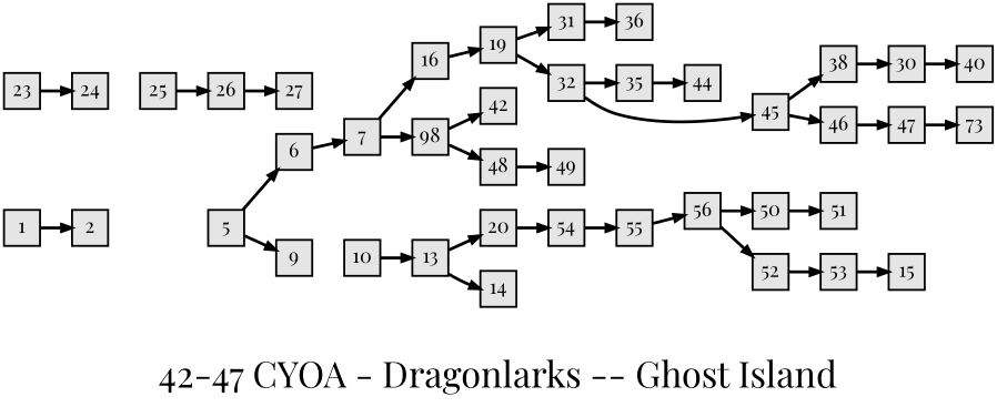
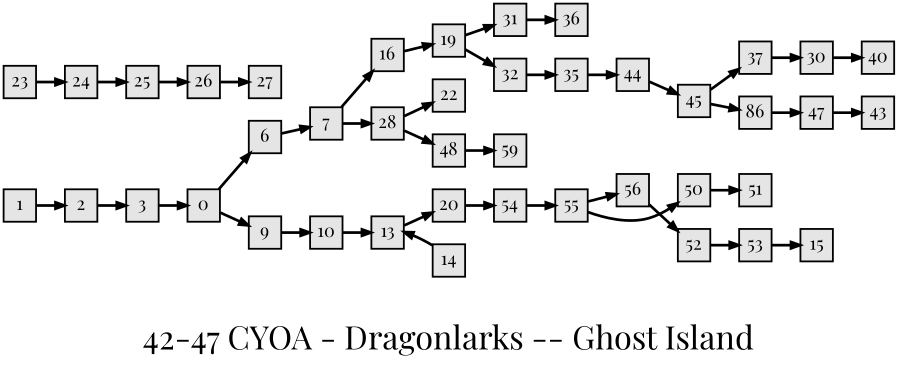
  digraph {
    fontname="Playfair Display"
    fontsize=36
    label="42-47 CYOA - Dragonlarks -- Ghost Island"
    nodesep=0.35
    ordering=out
    rankdir=LR
    ranksep=0.45
    node [fillcolor=grey90 fixedsize=true fontname="Playfair Display" fontsize=20 labelfloat=true margin="0,0" penwidth=2 regular=true shape=rect style=filled]
    edge [fontname="Playfair Display" fontsize=12 labelfloat=true penwidth=3]
    1
    2
-   5
+   3
+   5 [label=0]
    6
    9
    7
    10
    16
-   28 [label=98]
+   28
    13
    19
-   42
+   42 [label=22]
    48
    31
    32
-   49
+   49 [label=59]
    20
    14
    54
    55
    23
    24
    36
    35
    44
    56
    25
    26
    27
    45
-   38
-   46
+   38 [label=37]
+   46 [label=86]
    n34 [label=30]
    40
    47
-   43 [label=73]
+   43
    50
    51
    52
    53
    15
    1 -> 2
+   2 -> 3
+   3 -> 5
    5 -> 6
    5 -> 9
    6 -> 7
+   9 -> 10
    7 -> 16
    7 -> 28
    10 -> 13
    16 -> 19
    28 -> 42
    28 -> 48
    13 -> 20
-   13 -> 14
+   14 -> 13
    19 -> 31
    19 -> 32
    48 -> 49
    31 -> 36
    32 -> 35
    20 -> 54
    54 -> 55
    55 -> 56
    23 -> 24
+   24 -> 25
    35 -> 44
-   32 -> 45
-   56 -> 50
+   44 -> 45
+   55 -> 50
    56 -> 52
    25 -> 26
    26 -> 27
    45 -> 38
    45 -> 46
    38 -> n34
    46 -> 47
    n34 -> 40
    47 -> 43
    50 -> 51
    52 -> 53
    53 -> 15
  }
